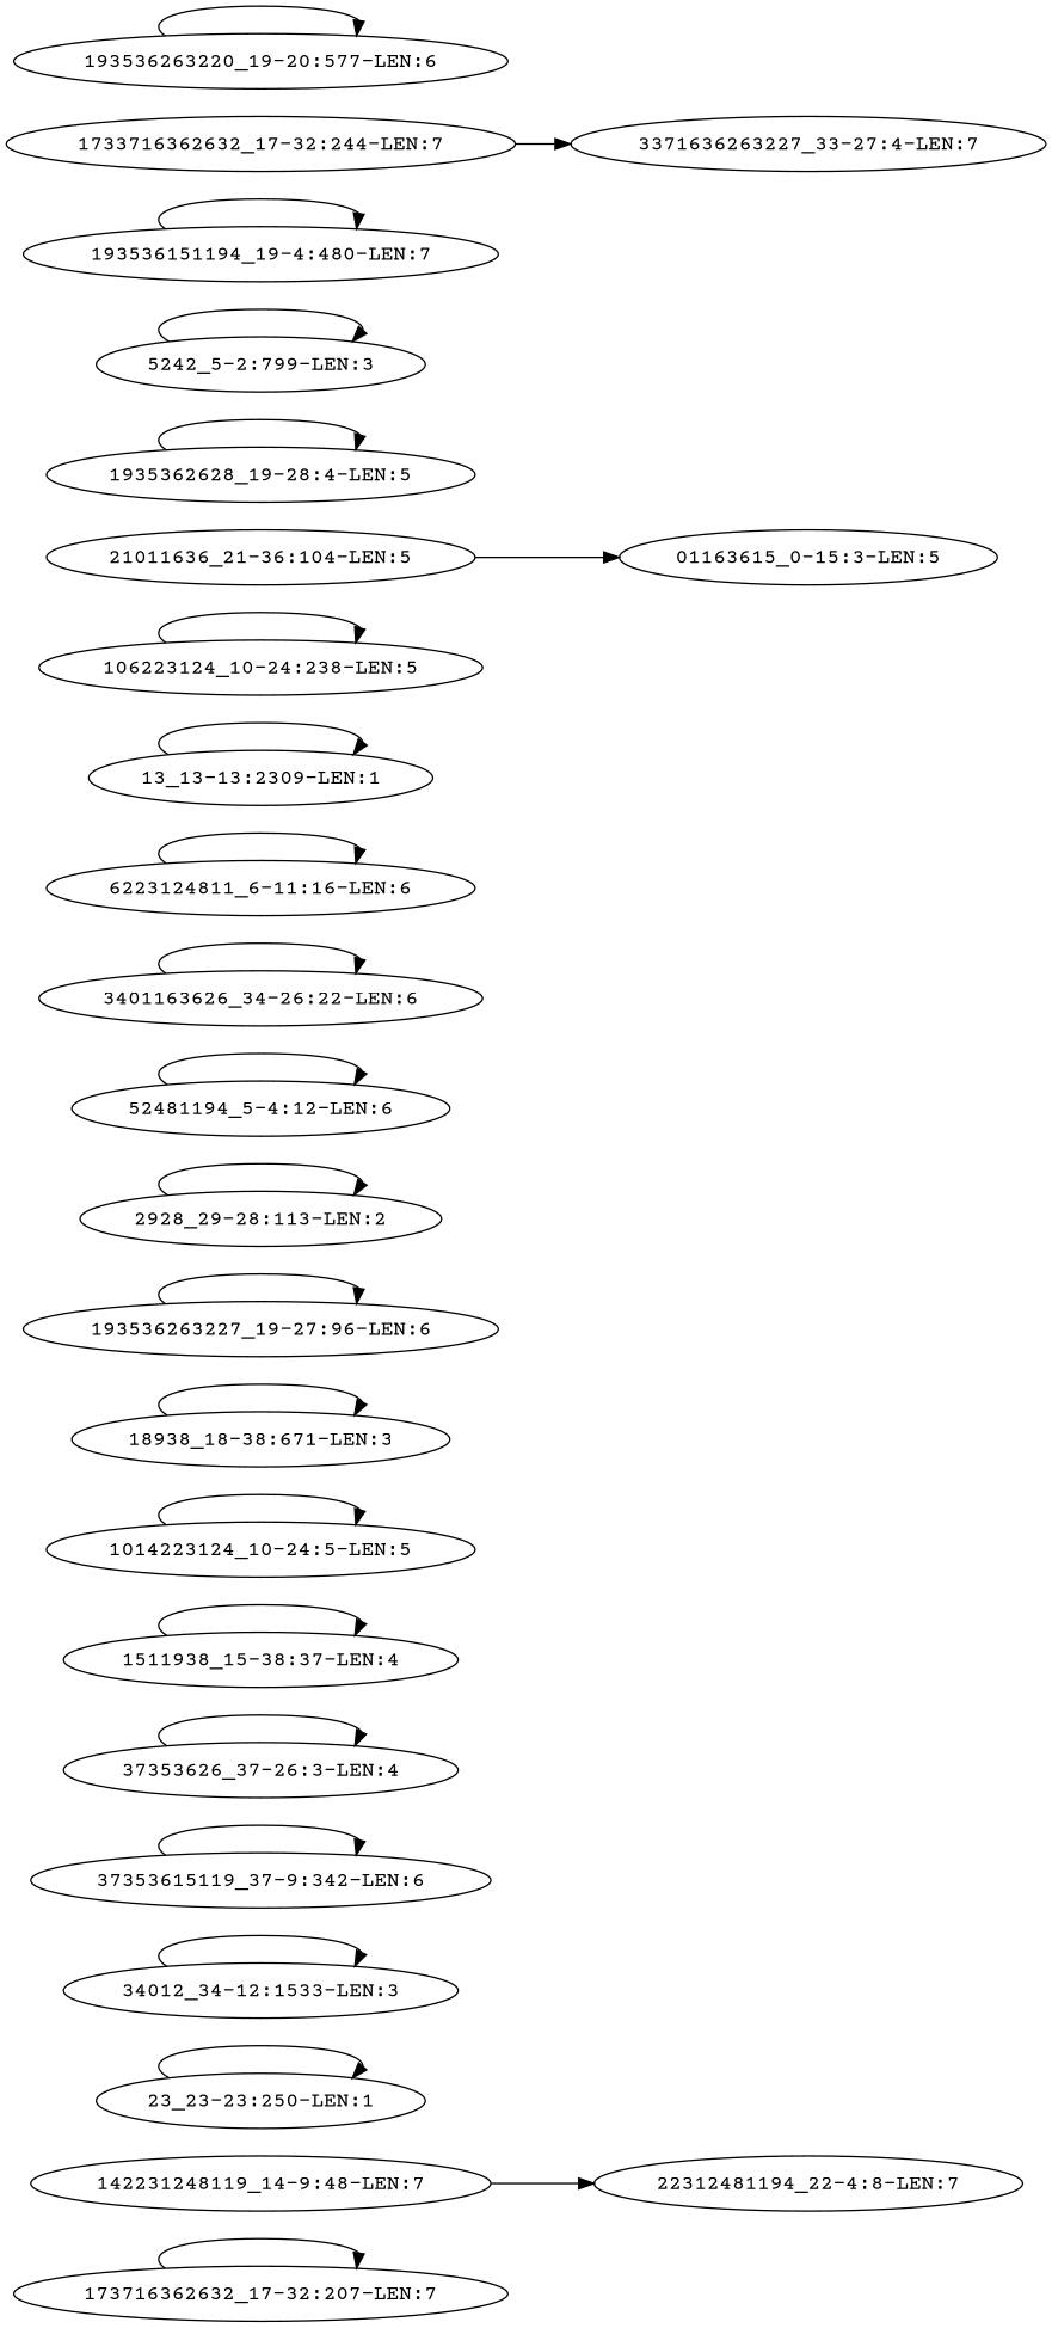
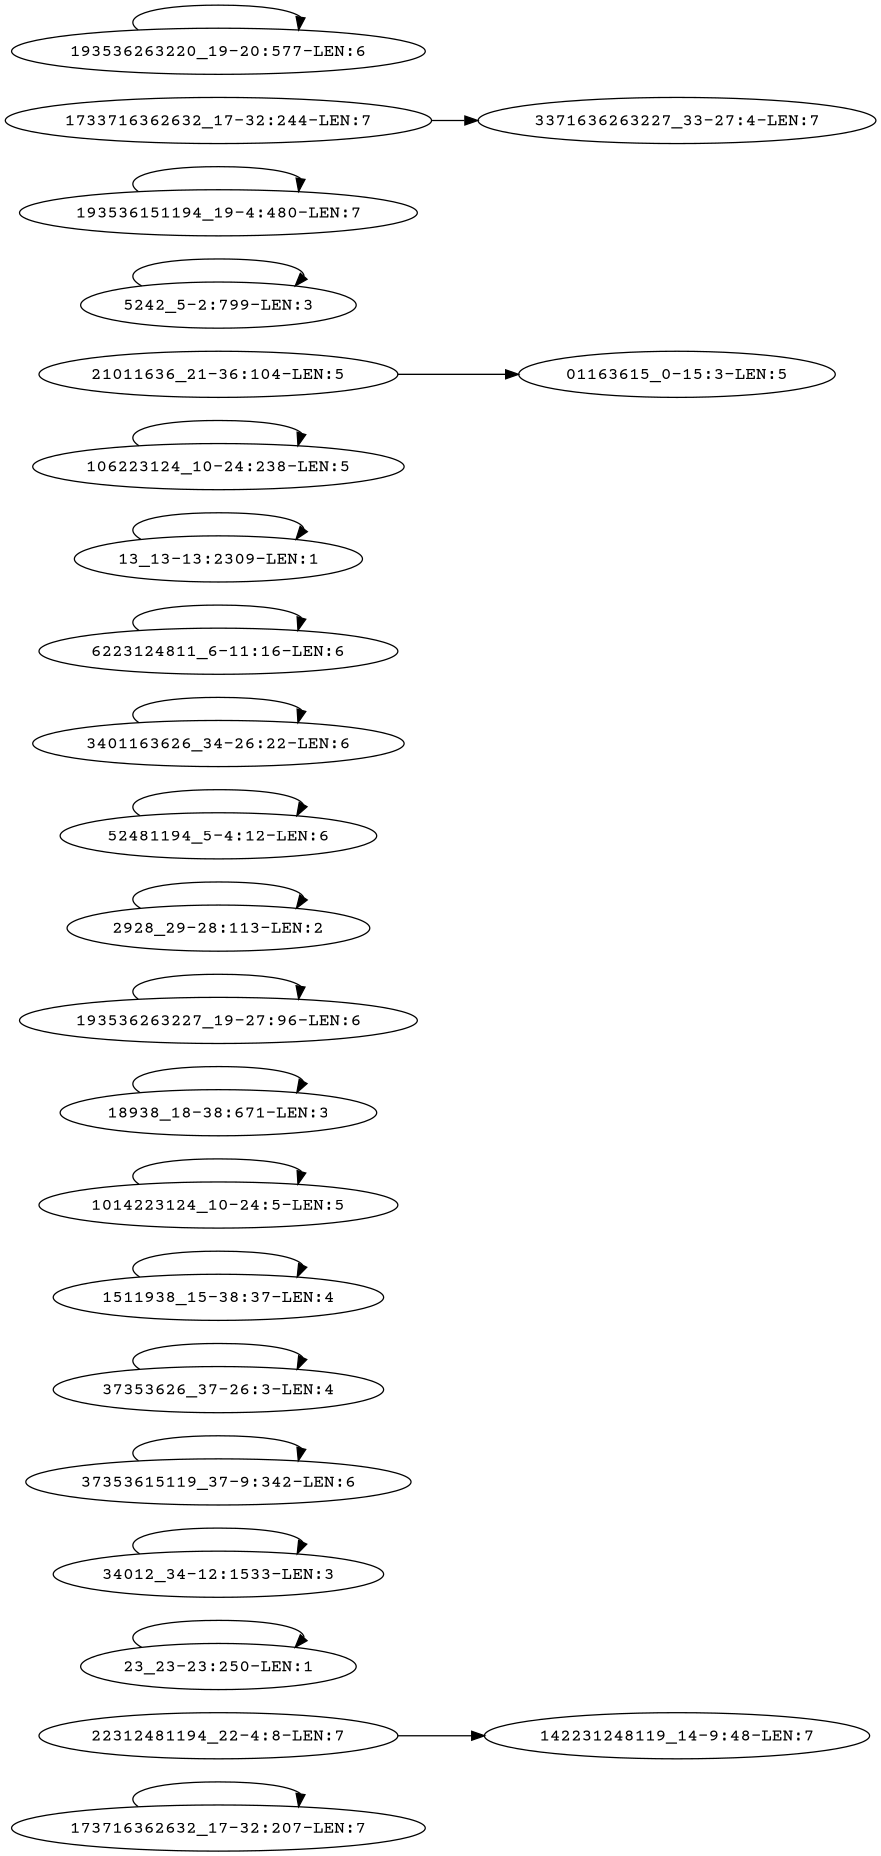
  digraph {
    fontname="Courier Prime"
    rankdir=LR
    node [fontname="Courier Prime"]
    edge [fontname="Courier Prime"]
    "173716362632_17-32:207-LEN:7"
    "142231248119_14-9:48-LEN:7"
    "22312481194_22-4:8-LEN:7"
    "23_23-23:250-LEN:1"
    "34012_34-12:1533-LEN:3"
    "37353615119_37-9:342-LEN:6"
    "37353626_37-26:3-LEN:4"
    "1511938_15-38:37-LEN:4"
    "1014223124_10-24:5-LEN:5"
    "18938_18-38:671-LEN:3"
    "193536263227_19-27:96-LEN:6"
    "2928_29-28:113-LEN:2"
    "52481194_5-4:12-LEN:6"
    "3401163626_34-26:22-LEN:6"
    "6223124811_6-11:16-LEN:6"
    "13_13-13:2309-LEN:1"
    "106223124_10-24:238-LEN:5"
    "21011636_21-36:104-LEN:5"
    "01163615_0-15:3-LEN:5"
-   "1935362628_19-28:4-LEN:5"
    "5242_5-2:799-LEN:3"
    "193536151194_19-4:480-LEN:7"
    "1733716362632_17-32:244-LEN:7"
    "3371636263227_33-27:4-LEN:7"
    "193536263220_19-20:577-LEN:6"
    "173716362632_17-32:207-LEN:7" -> "173716362632_17-32:207-LEN:7"
-   "142231248119_14-9:48-LEN:7" -> "22312481194_22-4:8-LEN:7"
+   "22312481194_22-4:8-LEN:7" -> "142231248119_14-9:48-LEN:7"
    "23_23-23:250-LEN:1" -> "23_23-23:250-LEN:1"
    "34012_34-12:1533-LEN:3" -> "34012_34-12:1533-LEN:3"
    "37353615119_37-9:342-LEN:6" -> "37353615119_37-9:342-LEN:6"
    "37353626_37-26:3-LEN:4" -> "37353626_37-26:3-LEN:4"
    "1511938_15-38:37-LEN:4" -> "1511938_15-38:37-LEN:4"
    "1014223124_10-24:5-LEN:5" -> "1014223124_10-24:5-LEN:5"
    "18938_18-38:671-LEN:3" -> "18938_18-38:671-LEN:3"
    "193536263227_19-27:96-LEN:6" -> "193536263227_19-27:96-LEN:6"
    "2928_29-28:113-LEN:2" -> "2928_29-28:113-LEN:2"
    "52481194_5-4:12-LEN:6" -> "52481194_5-4:12-LEN:6"
    "3401163626_34-26:22-LEN:6" -> "3401163626_34-26:22-LEN:6"
    "6223124811_6-11:16-LEN:6" -> "6223124811_6-11:16-LEN:6"
    "13_13-13:2309-LEN:1" -> "13_13-13:2309-LEN:1"
    "106223124_10-24:238-LEN:5" -> "106223124_10-24:238-LEN:5"
    "21011636_21-36:104-LEN:5" -> "01163615_0-15:3-LEN:5"
-   "1935362628_19-28:4-LEN:5" -> "1935362628_19-28:4-LEN:5"
    "5242_5-2:799-LEN:3" -> "5242_5-2:799-LEN:3"
    "193536151194_19-4:480-LEN:7" -> "193536151194_19-4:480-LEN:7"
    "1733716362632_17-32:244-LEN:7" -> "3371636263227_33-27:4-LEN:7"
    "193536263220_19-20:577-LEN:6" -> "193536263220_19-20:577-LEN:6"
  }
